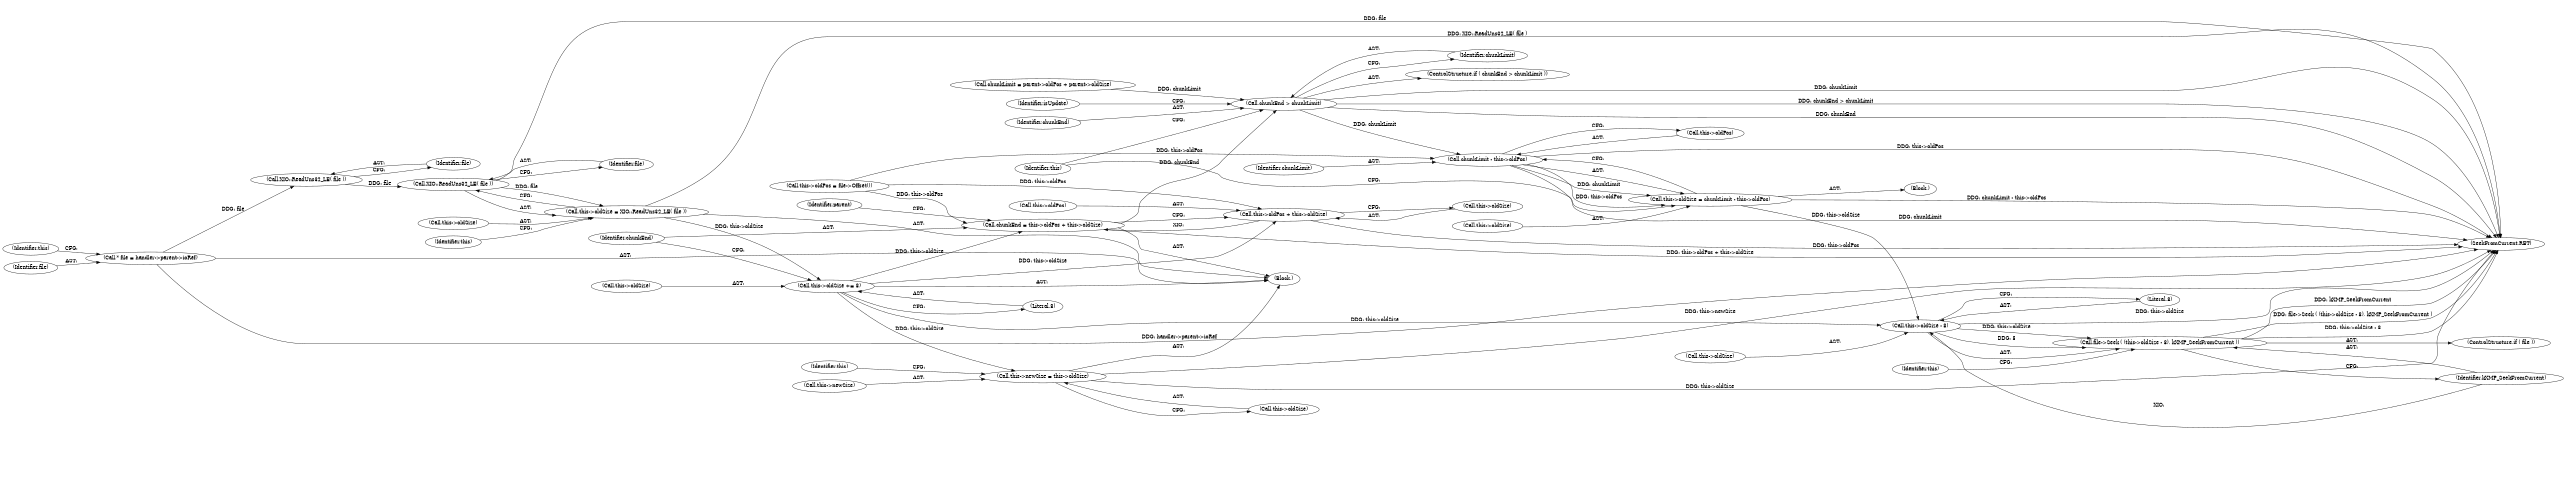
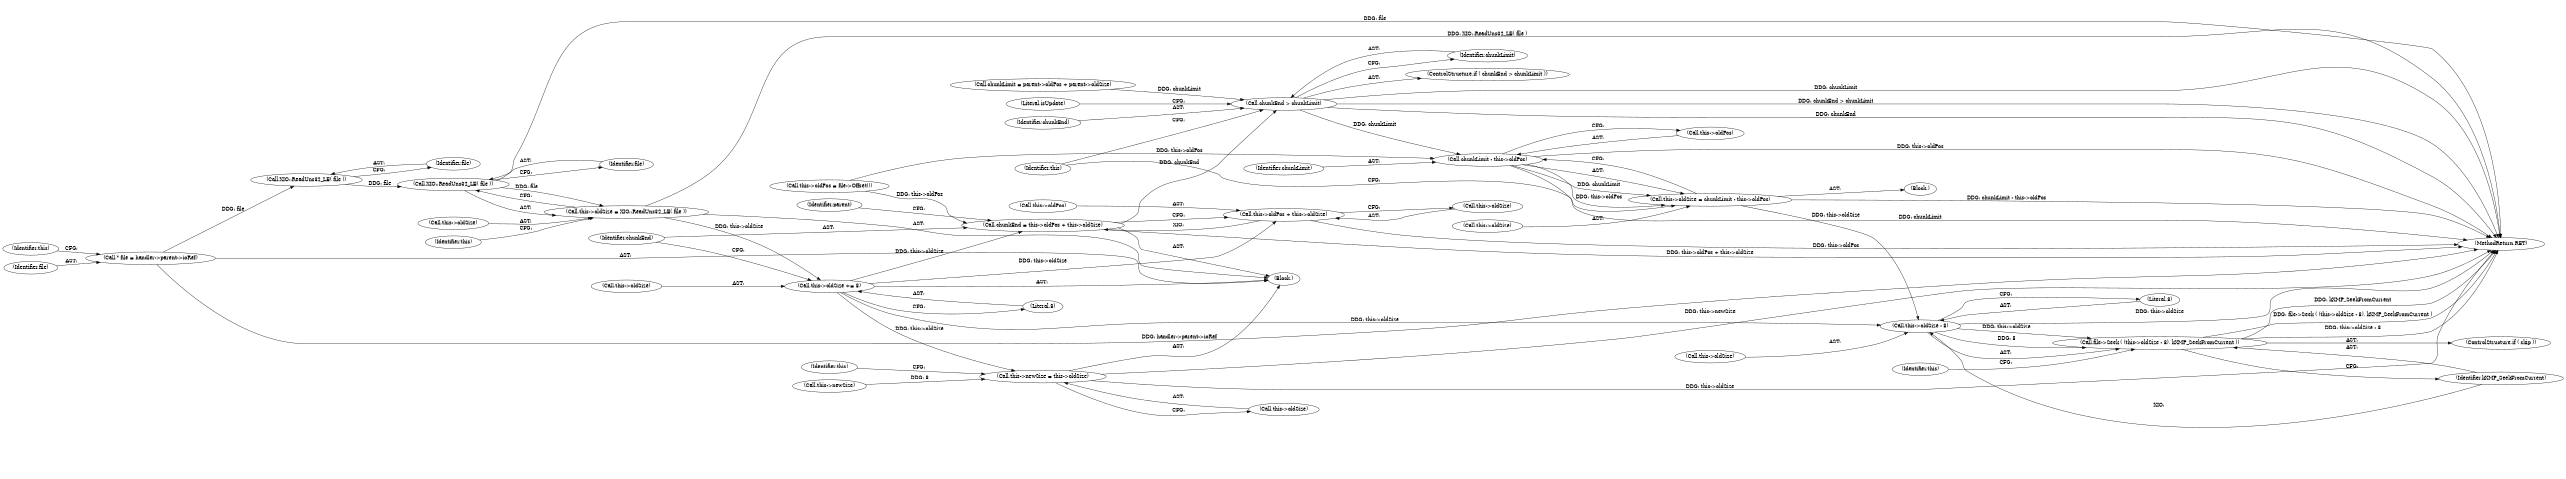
  digraph {
    rankdir=LR
    n1 [label="(Call,XIO::ReadUns32_LE( file ))"]
    n2 [label="(Call,this->oldSize = XIO::ReadUns32_LE( file ))"]
    n3 [label="(Identifier,file)"]
-   n4 [label="(SeekFromCurrent,RET)"]
+   n4 [label="(MethodReturn,RET)"]
    n5 [label="(Block,)"]
    n6 [label="(Call,this->oldSize += 8)"]
    n7 [label="(Call,XIO::ReadUns32_LE( file ))"]
    n8 [label="(Identifier,file)"]
    n9 [label="(Call,* file = handler->parent->ioRef)"]
    n10 [label="(Call,chunkEnd = this->oldPos + this->oldSize)"]
    n11 [label="(Call,this->newSize = this->oldSize)"]
    n12 [label="(Call,this->oldSize - 8)"]
    n13 [label="(Call,this->oldPos + this->oldSize)"]
    n14 [label="(Literal,8)"]
    n15 [label="(Call,chunkEnd > chunkLimit)"]
    n16 [label="(Call,this->oldSize)"]
    n17 [label="(Call,file->Seek ( (this->oldSize - 8), kXMP_SeekFromCurrent ))"]
    n18 [label="(Literal,8)"]
    n19 [label="(Call,this->oldSize)"]
    n20 [label="(Call,chunkLimit - this->oldPos)"]
    n21 [label="(ControlStructure,if ( chunkEnd > chunkLimit ))"]
    n22 [label="(Identifier,chunkLimit)"]
    n23 [label="(Call,this->oldSize = chunkLimit - this->oldPos)"]
    n24 [label="(Call,this->oldPos)"]
    n25 [label="(Block,)"]
-   n26 [label="(ControlStructure,if ( file ))"]
+   n26 [label="(ControlStructure,if ( skip ))"]
    n27 [label="(Identifier,kXMP_SeekFromCurrent)"]
    n28 [label="(Identifier,parent)"]
    n29 [label="(Identifier,this)"]
    n30 [label="(Identifier,chunkLimit)"]
    n31 [label="(Identifier,this)"]
    n32 [label="(Call,this->oldSize)"]
    n33 [label="(Identifier,this)"]
    n34 [label="(Call,this->oldPos)"]
    n35 [label="(Identifier,chunkEnd)"]
    n36 [label="(Call,this->oldPos = file->Offset())"]
    n37 [label="(Identifier,file)"]
    n38 [label="(Call,this->oldSize)"]
    n39 [label="(Identifier,chunkEnd)"]
    n40 [label="(Identifier,this)"]
    n41 [label="(Call,this->newSize)"]
    n42 [label="(Call,chunkLimit = parent->oldPos + parent->oldSize)"]
-   n43 [label="(Identifier,isUpdate)"]
+   n43 [label="(Literal,isUpdate)"]
    n44 [label="(Call,this->oldSize)"]
    n45 [label="(Call,this->oldSize)"]
    n46 [label="(Identifier,this)"]
    n1 -> n2 [label="AST: "]
    n1 -> n2 [label="DDG: file"]
    n1 -> n3 [label="CFG: "]
    n1 -> n4 [label="DDG: file"]
    n2 -> n1 [label="CFG: "]
    n2 -> n4 [label="DDG: XIO::ReadUns32_LE( file )"]
    n2 -> n5 [label="AST: "]
    n2 -> n6 [label="DDG: this->oldSize"]
    n3 -> n1 [label="AST: "]
    n6 -> n5 [label="AST: "]
    n6 -> n10 [label="DDG: this->oldSize"]
    n6 -> n11 [label="DDG: this->oldSize"]
    n6 -> n12 [label="DDG: this->oldSize"]
    n6 -> n13 [label="DDG: this->oldSize"]
    n6 -> n14 [label="CFG: "]
    n7 -> n1 [label="DDG: file"]
    n7 -> n8 [label="CFG: "]
    n8 -> n7 [label="AST: "]
    n9 -> n4 [label="DDG: handler->parent->ioRef"]
    n9 -> n5 [label="AST: "]
    n9 -> n7 [label="DDG: file"]
    n10 -> n4 [label="DDG: this->oldPos + this->oldSize"]
    n10 -> n5 [label="AST: "]
    n10 -> n13 [label="CFG: "]
    n10 -> n15 [label="DDG: chunkEnd"]
    n11 -> n4 [label="DDG: this->newSize"]
    n11 -> n4 [label="DDG: this->oldSize"]
    n11 -> n5 [label="AST: "]
    n11 -> n16 [label="CFG: "]
    n12 -> n4 [label="DDG: this->oldSize"]
    n12 -> n17 [label="AST: "]
    n12 -> n17 [label="DDG: this->oldSize"]
    n12 -> n17 [label="DDG: 8"]
    n12 -> n18 [label="CFG: "]
    n13 -> n4 [label="DDG: this->oldPos"]
    n13 -> n10 [label="XIO: "]
    n13 -> n19 [label="CFG: "]
    n14 -> n6 [label="AST: "]
    n15 -> n4 [label="DDG: chunkEnd"]
    n15 -> n4 [label="DDG: chunkLimit"]
    n15 -> n4 [label="DDG: chunkEnd > chunkLimit"]
    n15 -> n20 [label="DDG: chunkLimit"]
    n15 -> n21 [label="AST: "]
    n15 -> n22 [label="CFG: "]
    n16 -> n11 [label="AST: "]
    n17 -> n4 [label="DDG: kXMP_SeekFromCurrent"]
    n17 -> n4 [label="DDG: file->Seek ( (this->oldSize - 8), kXMP_SeekFromCurrent )"]
    n17 -> n4 [label="DDG: this->oldSize - 8"]
    n17 -> n26 [label="AST: "]
    n17 -> n27 [label="CFG: "]
    n18 -> n12 [label="AST: "]
    n19 -> n13 [label="AST: "]
    n20 -> n4 [label="DDG: chunkLimit"]
    n20 -> n4 [label="DDG: this->oldPos"]
    n20 -> n23 [label="AST: "]
    n20 -> n23 [label="DDG: chunkLimit"]
    n20 -> n23 [label="DDG: this->oldPos"]
    n20 -> n24 [label="CFG: "]
    n22 -> n15 [label="AST: "]
    n23 -> n4 [label="DDG: chunkLimit - this->oldPos"]
    n23 -> n12 [label="DDG: this->oldSize"]
    n23 -> n20 [label="CFG: "]
    n23 -> n25 [label="AST: "]
    n24 -> n20 [label="AST: "]
    n27 -> n12 [label="XIO: "]
    n27 -> n17 [label="AST: "]
    n28 -> n10 [label="CFG: "]
    n29 -> n11 [label="CFG: "]
    n30 -> n20 [label="AST: "]
    n31 -> n2 [label="CFG: "]
    n32 -> n6 [label="AST: "]
    n33 -> n9 [label="CFG: "]
    n34 -> n13 [label="AST: "]
    n35 -> n15 [label="AST: "]
    n36 -> n10 [label="DDG: this->oldPos"]
-   n36 -> n13 [label="DDG: this->oldPos"]
    n36 -> n20 [label="DDG: this->oldPos"]
    n37 -> n9 [label="AST: "]
    n38 -> n12 [label="AST: "]
    n39 -> n6 [label="CFG: "]
    n39 -> n10 [label="AST: "]
    n40 -> n15 [label="CFG: "]
    n40 -> n23 [label="CFG: "]
-   n41 -> n11 [label="AST: "]
+   n41 -> n11 [label="DDG: 8"]
    n42 -> n15 [label="DDG: chunkLimit"]
    n43 -> n15 [label="CFG: "]
    n44 -> n23 [label="AST: "]
    n45 -> n2 [label="AST: "]
    n46 -> n17 [label="CFG: "]
  }
